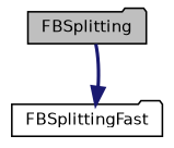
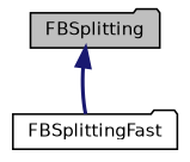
  digraph {
    node [color=black fontname=Helvetica fontsize=10 shape=folder style=filled]
    n1 [fillcolor=grey75 fontcolor=black height=0.2 label=FBSplitting width=0.4]
    n2 [fillcolor=white height=0.2 label=FBSplittingFast width=0.4]
-   n2 -> n1 [color=midnightblue dir=back fontname=Helvetica fontsize=10 labelfontname=Helvetica labelfontsize=10 style=bold]
+   n1 -> n2 [color=midnightblue dir=back fontname=Helvetica fontsize=10 labelfontname=Helvetica labelfontsize=10 style=bold]
  }
